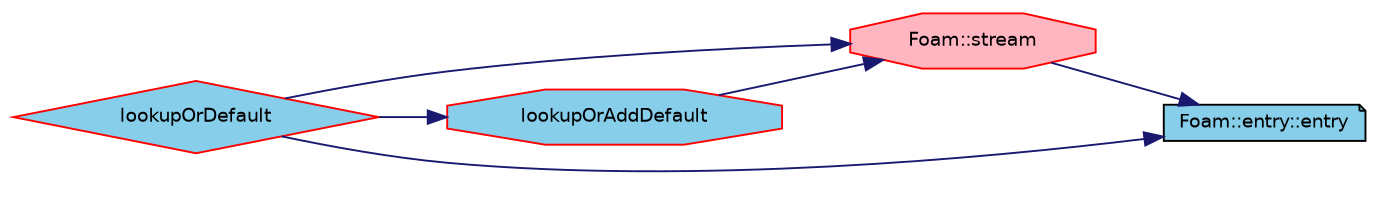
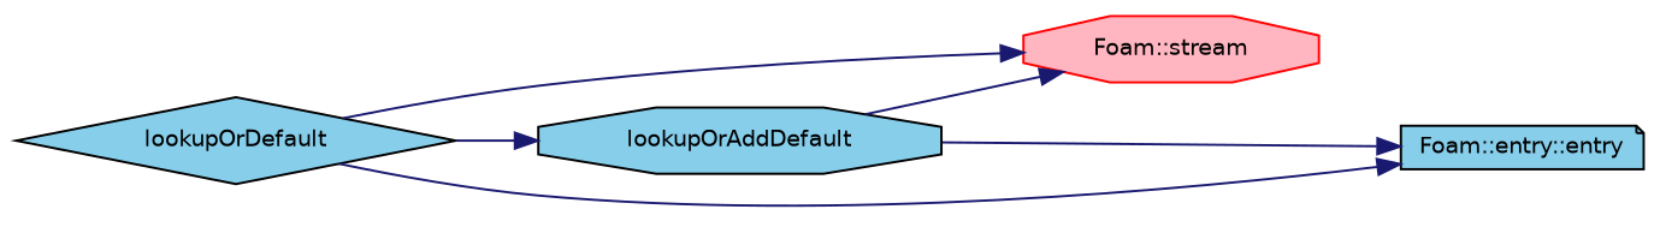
  digraph {
    rankdir=LR
    node [color=black fillcolor=skyblue fontname=Helvetica fontsize=10 shape=octagon style=filled]
    edge [color=midnightblue fontname=Helvetica fontsize=10 labelfontname=Helvetica labelfontsize=10 style=solid]
-   n1 [color=red fontcolor=black height=0.2 label=lookupOrDefault shape=diamond width=0.4]
+   n1 [fontcolor=black height=0.2 label=lookupOrDefault shape=diamond width=0.4]
    n2 [color=red fillcolor=lightpink height=0.2 label="Foam::stream" width=0.4]
-   n3 [color=red height=0.2 label=lookupOrAddDefault width=0.4]
+   n3 [height=0.2 label=lookupOrAddDefault width=0.4]
    n4 [height=0.2 label="Foam::entry::entry" shape=note width=0.4]
    n1 -> n2
    n1 -> n3
    n1 -> n4
    n3 -> n2
-   n2 -> n4
+   n3 -> n4
  }
